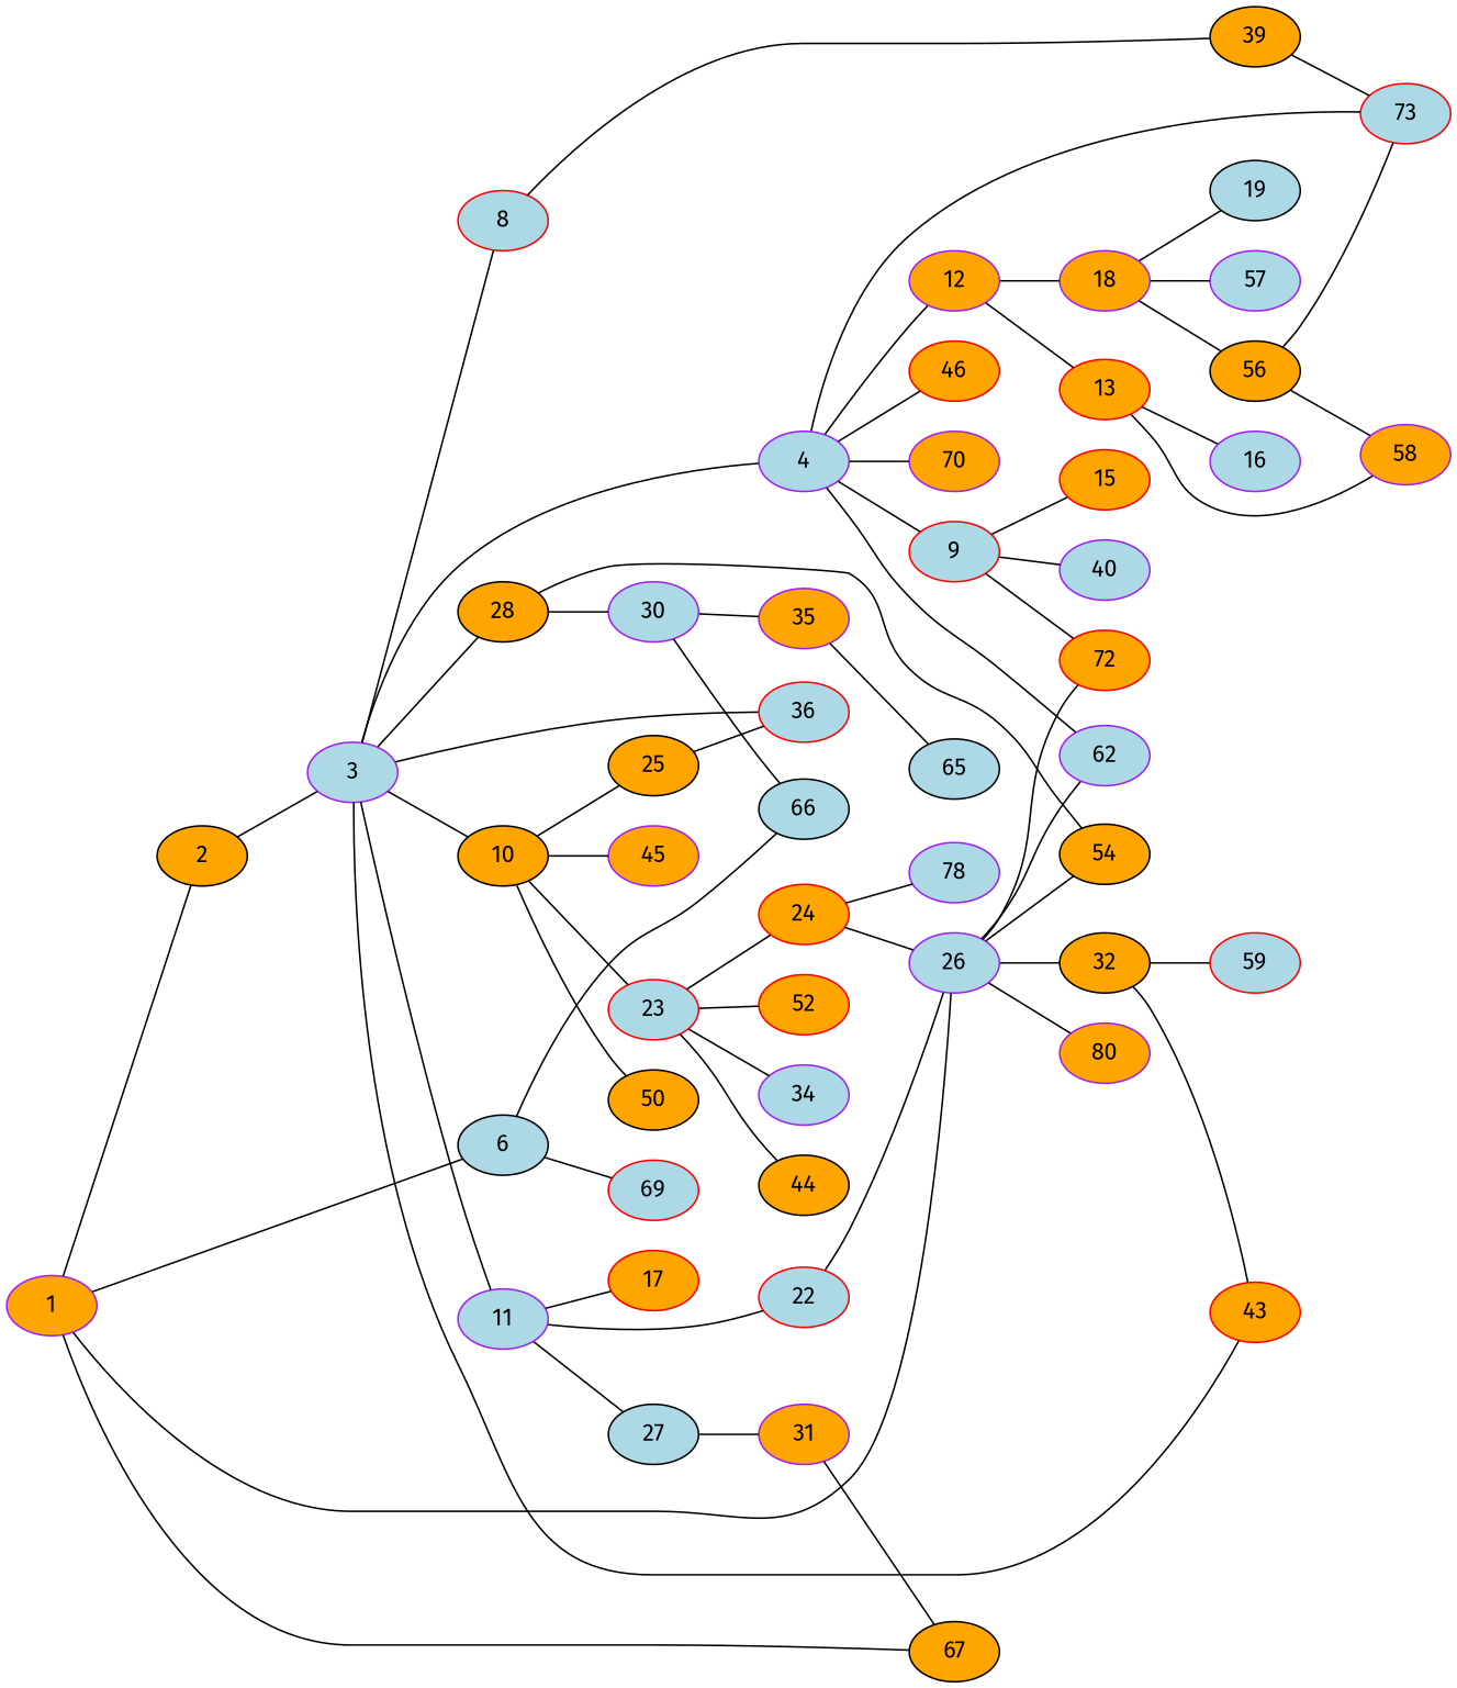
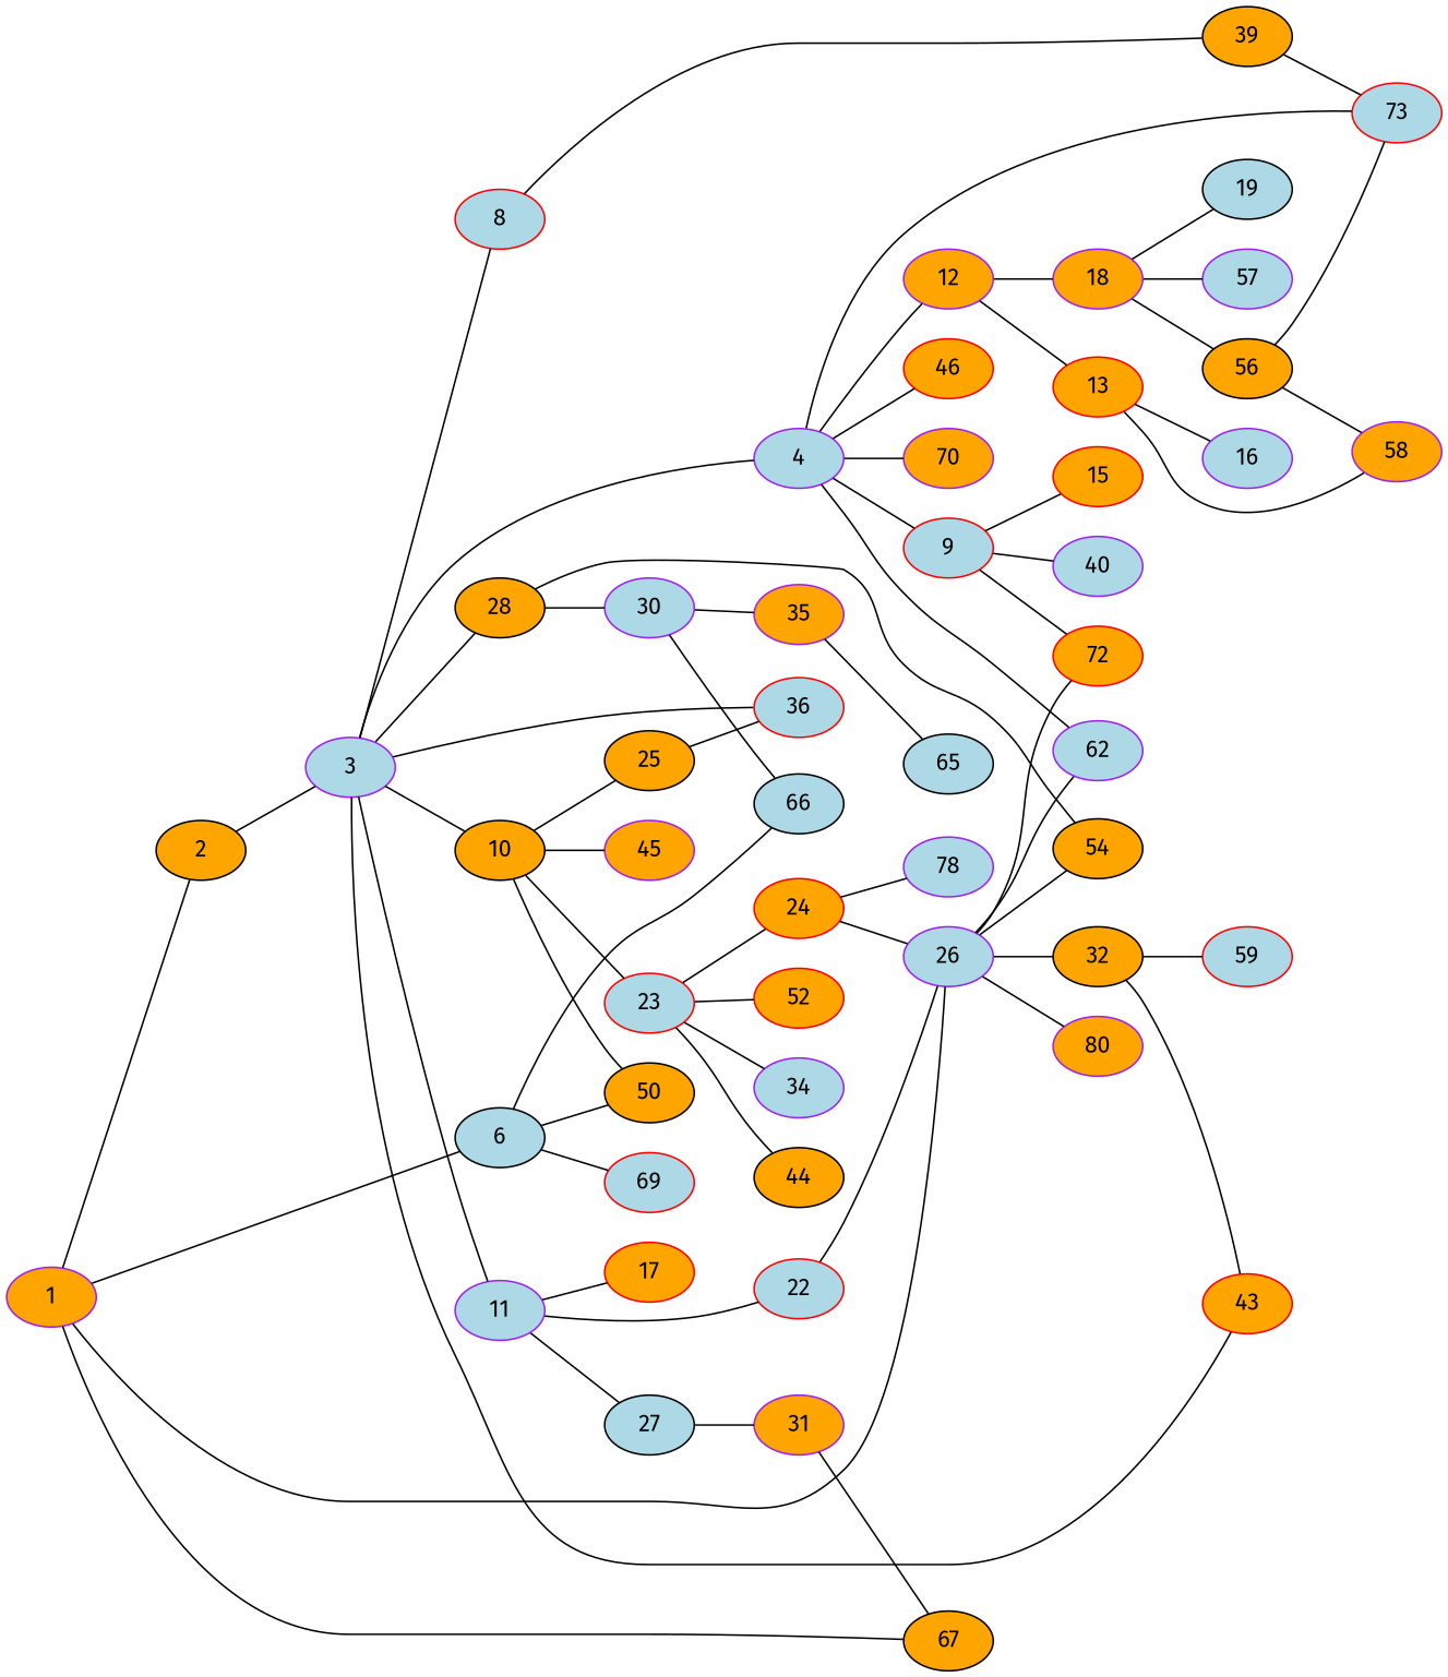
  graph {
    fontname="Fira Sans"
    rankdir=LR
    node [color=purple fillcolor=orange fontname="Fira Sans" style=filled]
    edge [fontname="Fira Sans"]
    1 [super="+60"]
    2 [color=black]
    6 [color=black fillcolor=lightblue super="+7"]
    26 [fillcolor=lightblue super="+55"]
    67 [color=black]
    3 [fillcolor=lightblue super="+5"]
    50 [color=black]
    66 [color=black fillcolor=lightblue]
    69 [color=red fillcolor=lightblue]
    62 [fillcolor=lightblue super="+64"]
    72 [color=red super="+75"]
    32 [color=black super="+37"]
    54 [color=black super="+79"]
    80
    4 [fillcolor=lightblue super="+20"]
    8 [color=red fillcolor=lightblue]
    10 [color=black super="+21"]
    11 [fillcolor=lightblue super="+53"]
    28 [color=black]
    36 [color=red fillcolor=lightblue super="+51"]
    43 [color=red]
    9 [color=red fillcolor=lightblue super="+76"]
    12 [super="+14"]
    46 [color=red super="+47"]
    70
    73 [color=red fillcolor=lightblue]
    39 [color=black super="+49"]
    23 [color=red fillcolor=lightblue super="+63"]
    25 [color=black super="+42"]
    45
    17 [color=red]
    22 [color=red fillcolor=lightblue super="+41"]
    27 [color=black fillcolor=lightblue]
    30 [fillcolor=lightblue super="+68"]
    15 [color=red]
    40 [fillcolor=lightblue super="+74"]
    13 [color=red super="+29"]
    18 [super="+33"]
    24 [color=red super="+61"]
    34 [fillcolor=lightblue]
    44 [color=black]
    52 [color=red]
    31 [super="+38"]
    16 [fillcolor=lightblue super="+48"]
    58 [super="+77"]
    19 [color=black fillcolor=lightblue]
    56 [color=black super="+71"]
    57 [fillcolor=lightblue]
    78 [fillcolor=lightblue]
    59 [color=red fillcolor=lightblue]
    35
    65 [color=black fillcolor=lightblue]
    1 -- 2
    1 -- 6
    1 -- 26
    1 -- 67
    2 -- 3
+   6 -- 50
    6 -- 66
    6 -- 69
    26 -- 62
    26 -- 72
    26 -- 32
    26 -- 54
    26 -- 80
    3 -- 4
    3 -- 8
    3 -- 10
    3 -- 11
    3 -- 28
    3 -- 36
    3 -- 43
    32 -- 43
    32 -- 59
    4 -- 62
    4 -- 9
    4 -- 12
    4 -- 46
    4 -- 70
    4 -- 73
    8 -- 39
    10 -- 50
    10 -- 23
    10 -- 25
    10 -- 45
    11 -- 17
    11 -- 22
    11 -- 27
    28 -- 54
    28 -- 30
    9 -- 72 [weight=2]
    9 -- 15
    9 -- 40
    12 -- 13
    12 -- 18
    39 -- 73
    23 -- 24
    23 -- 34
    23 -- 44
    23 -- 52
    25 -- 36
    22 -- 26
    27 -- 31
    30 -- 66
    30 -- 35
    13 -- 16
    13 -- 58
    18 -- 19
    18 -- 56
    18 -- 57
    24 -- 26
    24 -- 78
    31 -- 67
    56 -- 73
    56 -- 58
    35 -- 65
  }
